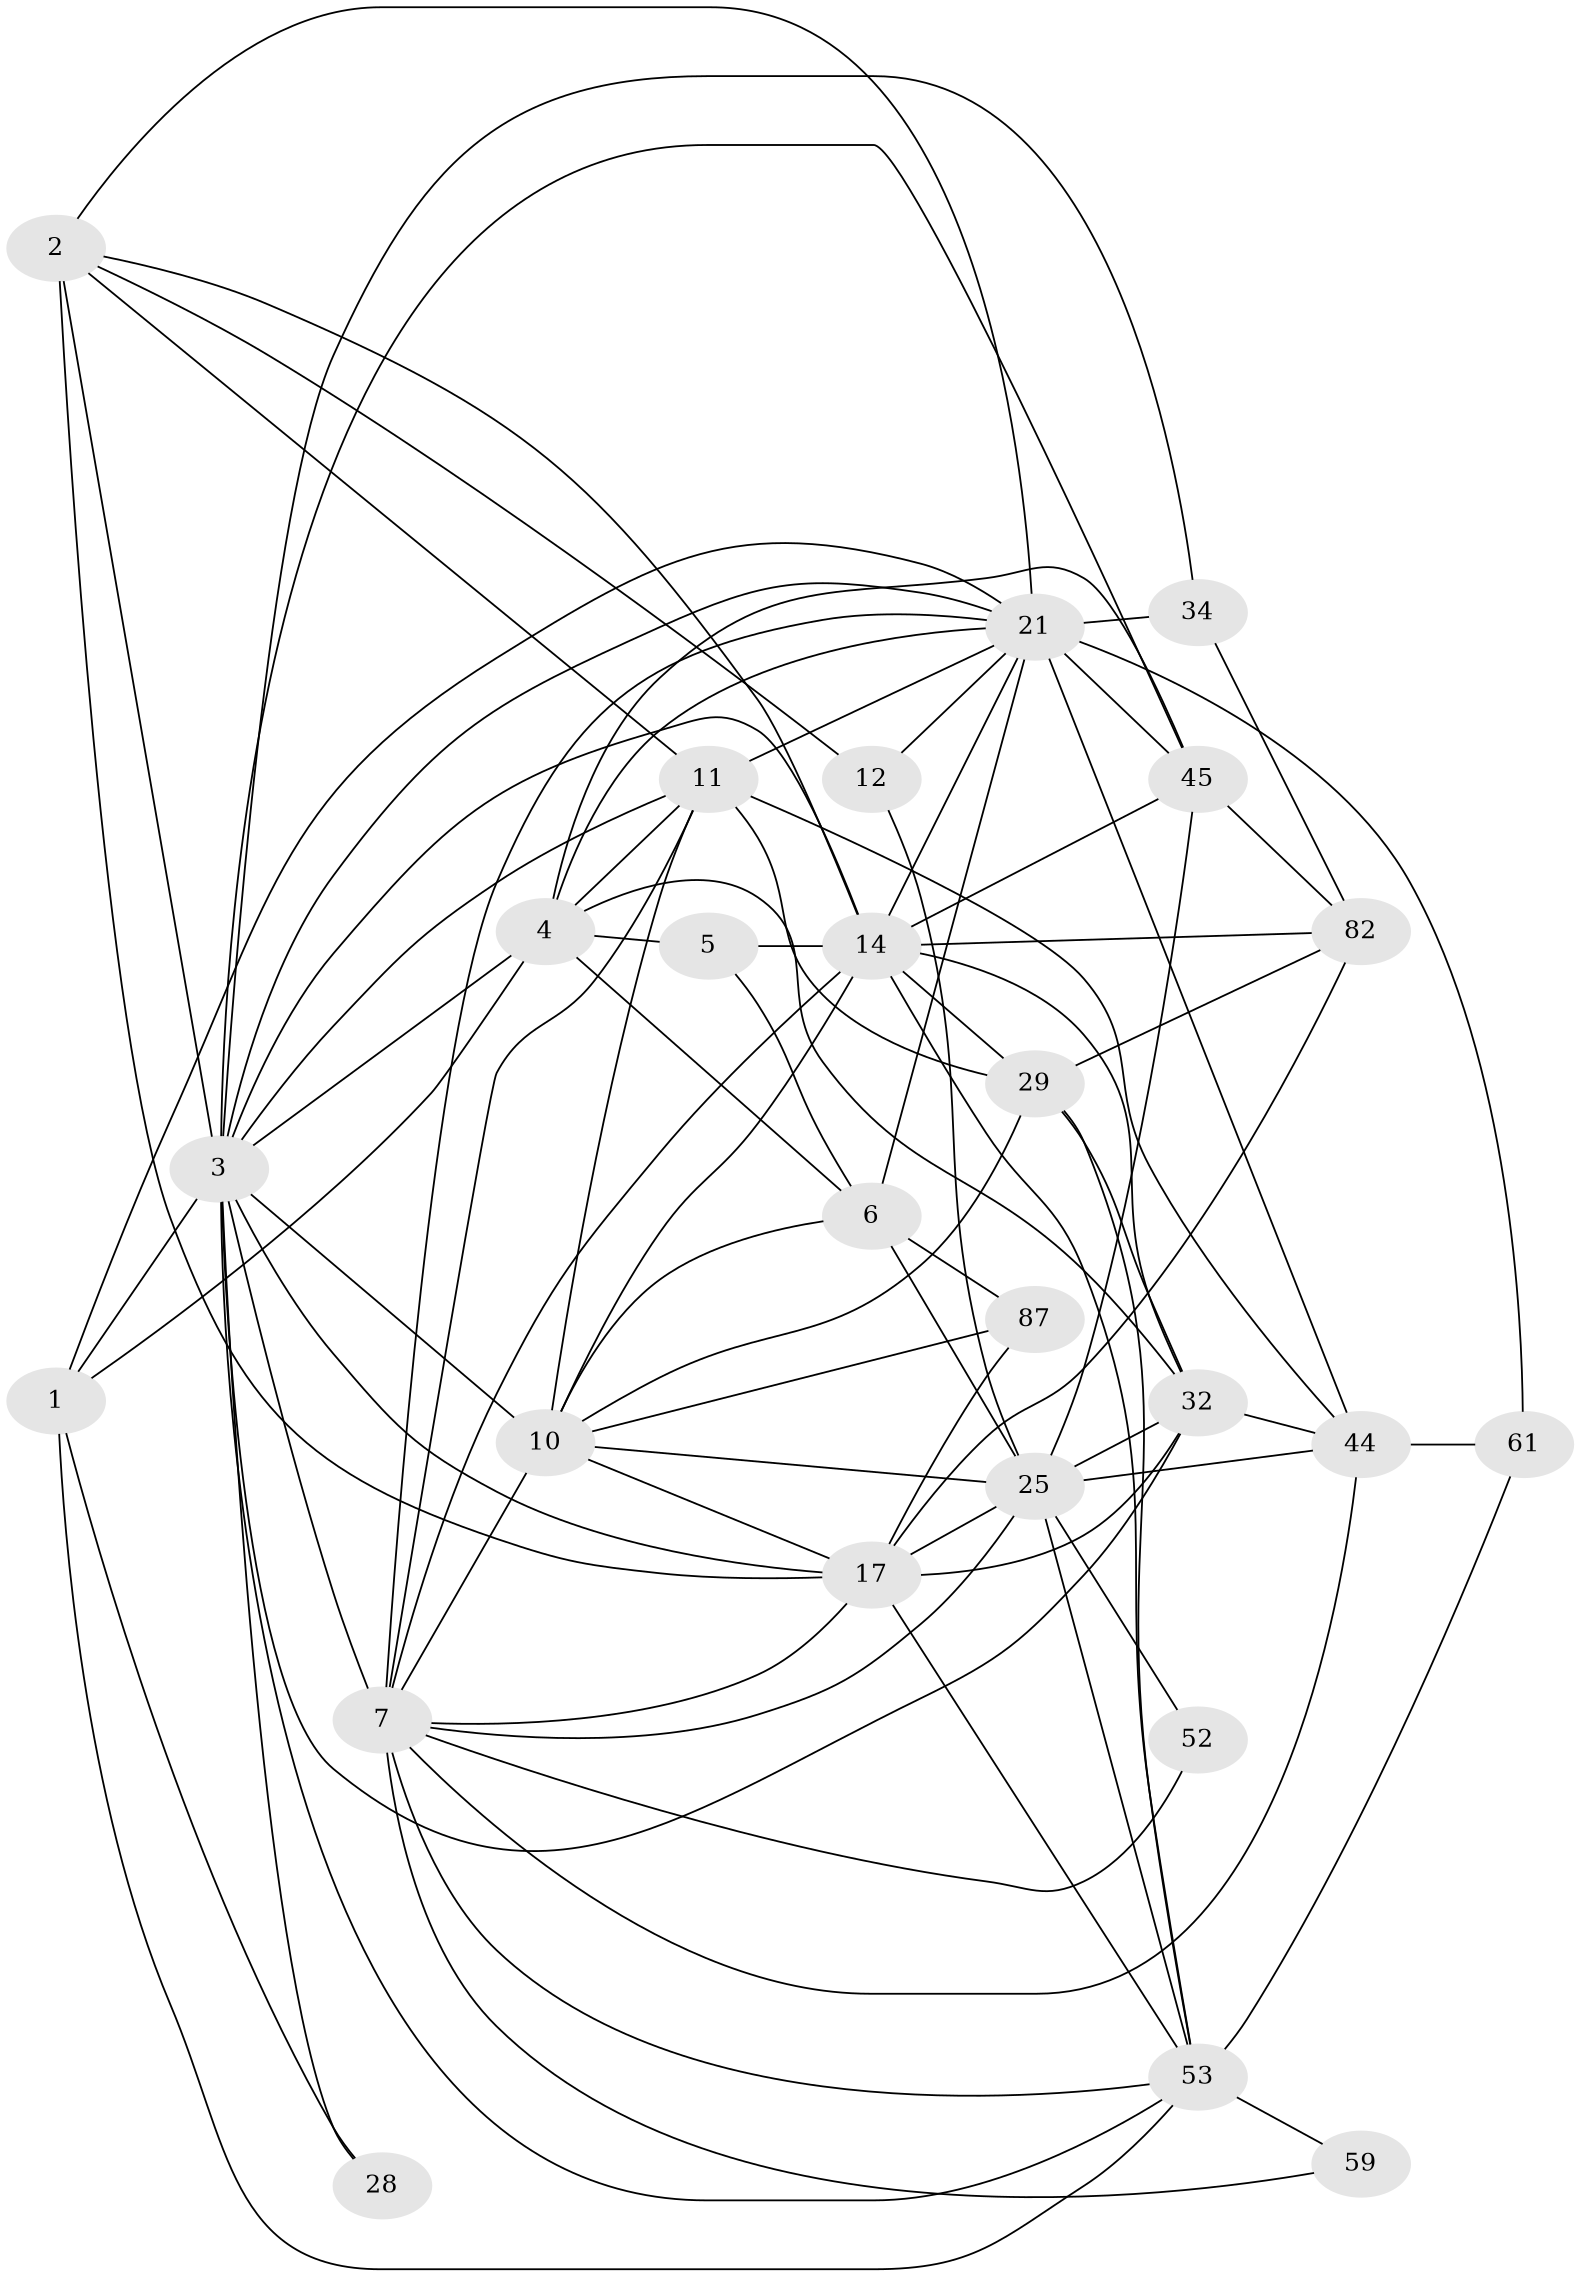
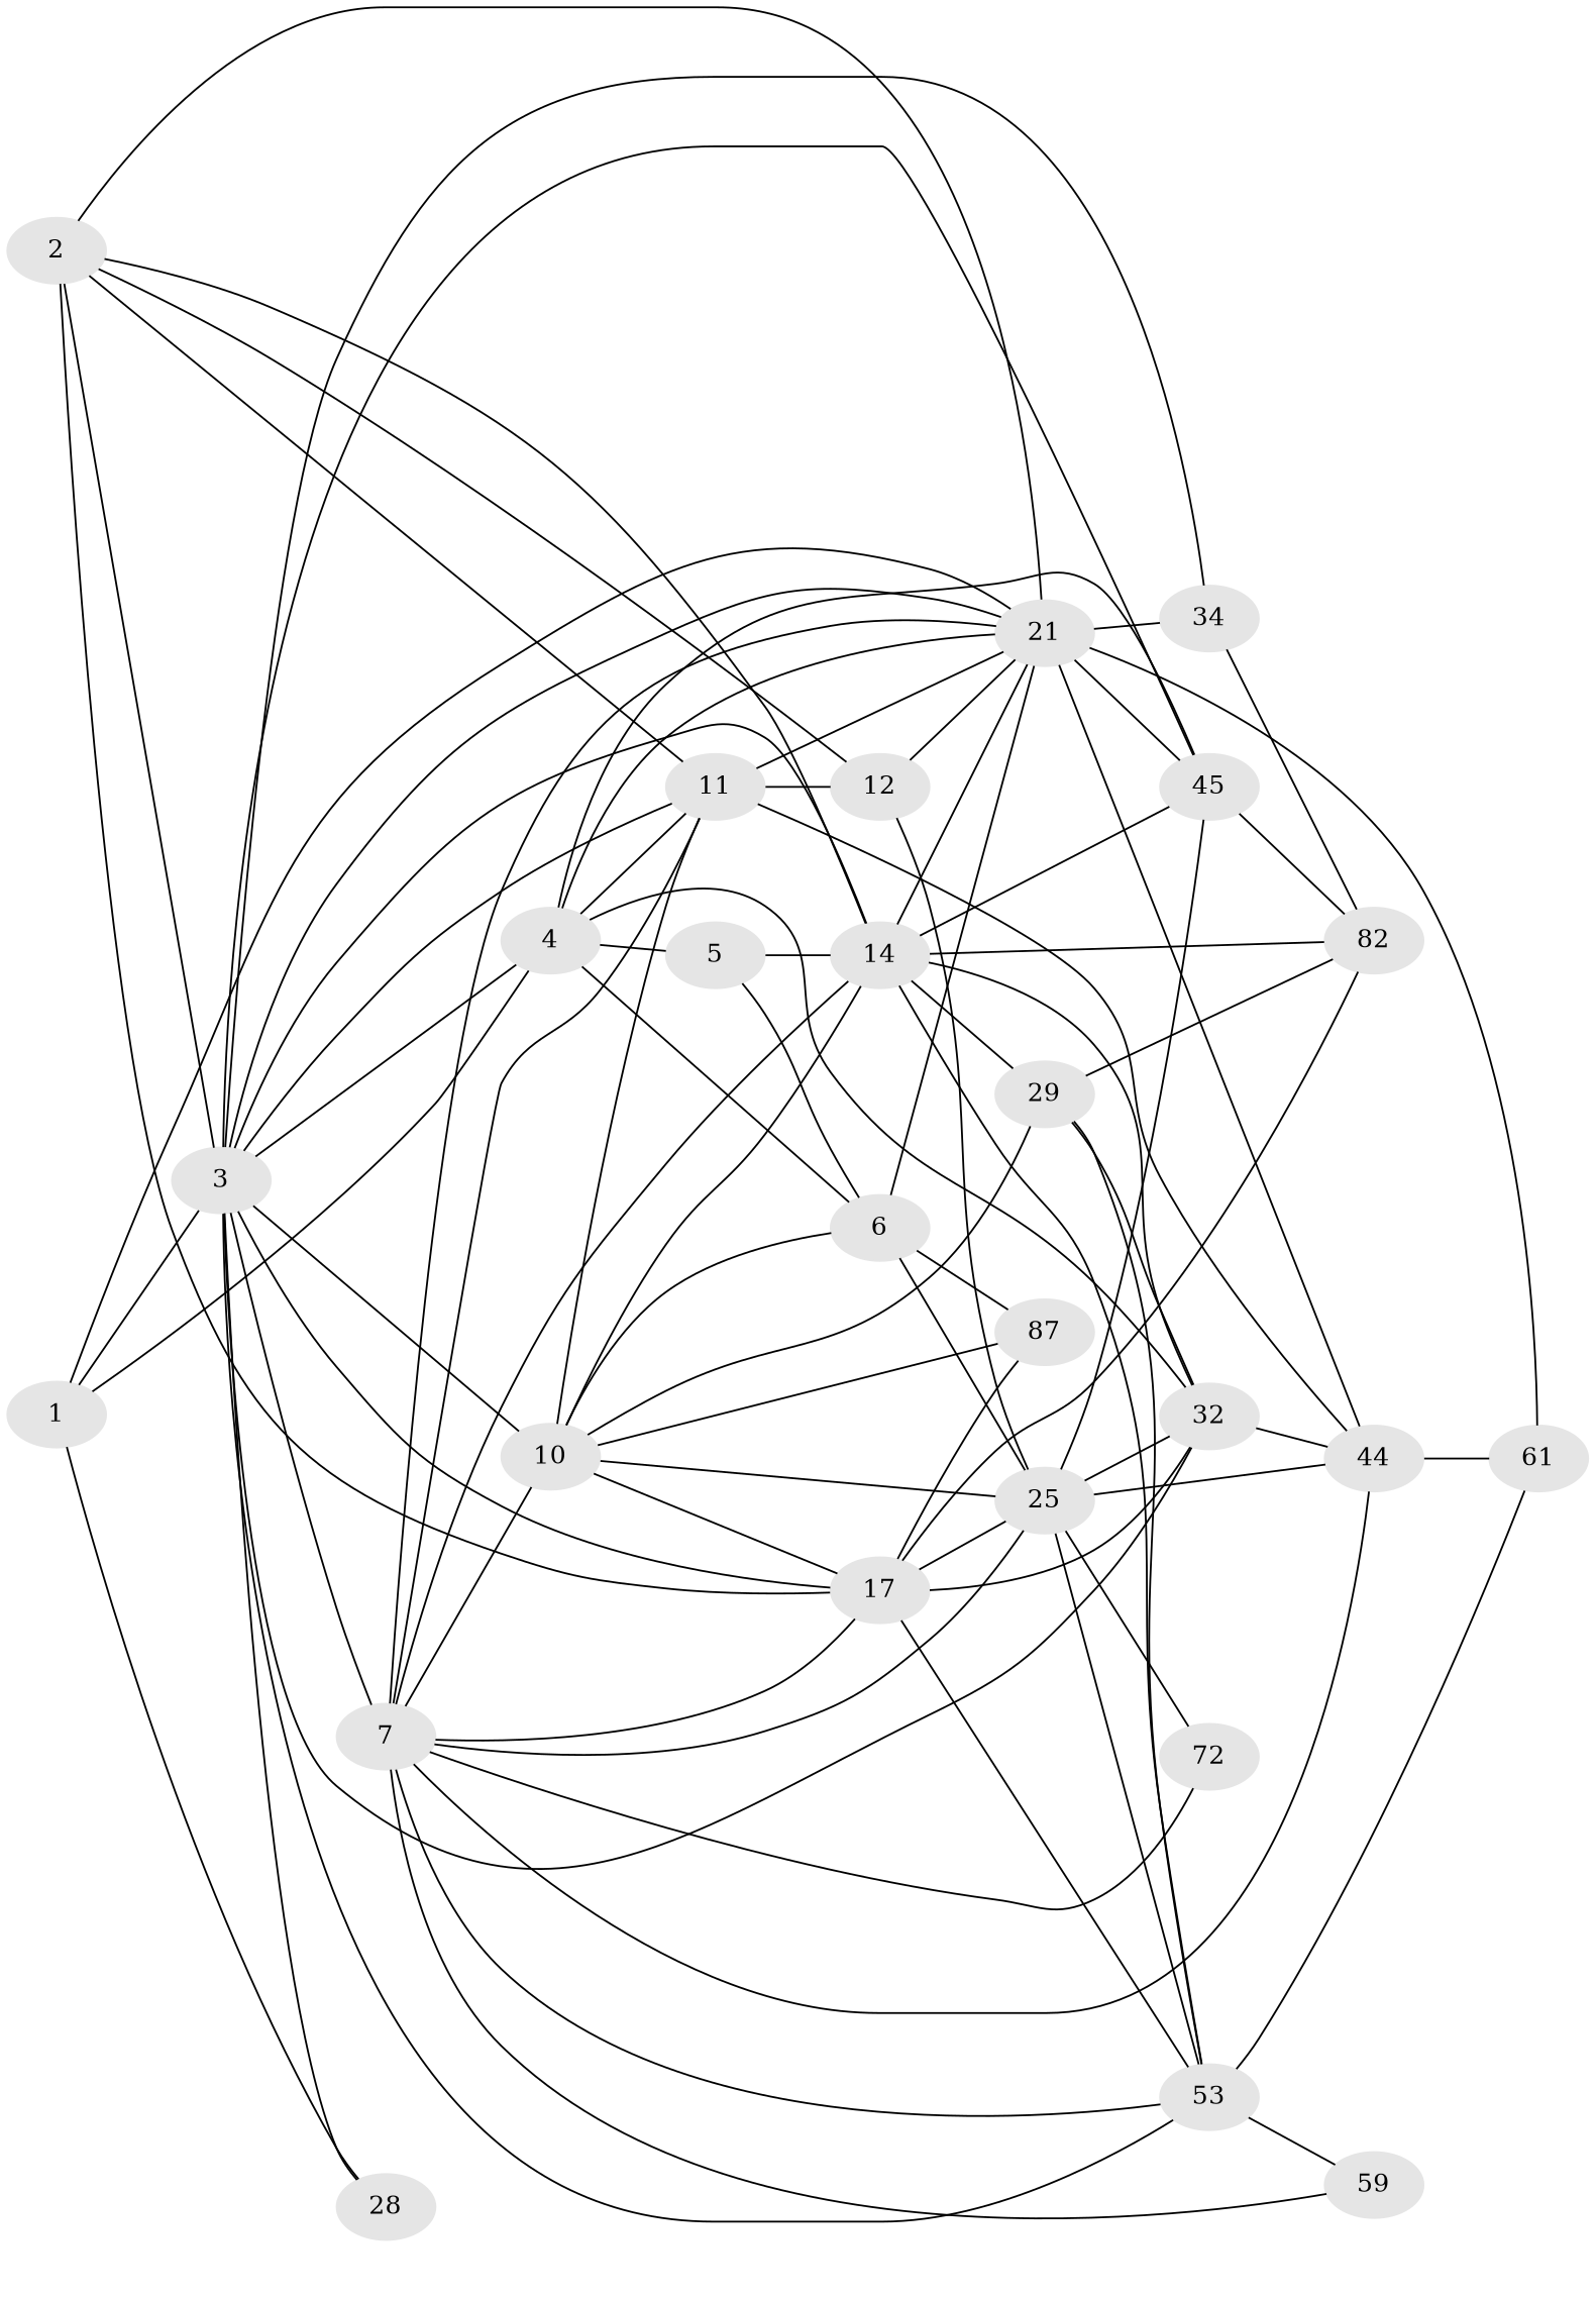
  graph {
    rankdir=LR
    node [color=gray90 style=filled]
    1 [super="+30+36"]
    3 [super="+89+43+56"]
    4 [super="+81+8+35"]
    21 [super="+37+26+46+73+42"]
    28
    53 [super="+68+80+63"]
    11 [super="+19+15"]
    14 [super="+18+16+33"]
    17 [super="+75+23+40+38"]
    7 [super="+74+60+67+83+9"]
    10 [super="+13"]
    32 [super="+52+54"]
    34 [super="+78"]
    45 [super="+55+50"]
    6 [super="+71"]
    5 [super="+84"]
    44 [super="+47"]
    61 [super="+77"]
    59
    2 [super="+65+76"]
    12 [super="+58"]
    29 [super="+41"]
    25 [super="+49+39"]
    82 [super="+86"]
    87
-   72 [label=52]
+   72
    1 -- 3
    1 -- 4
    1 -- 21 [weight=2]
    1 -- 28
-   1 -- 53 [weight=2]
    3 -- 4
    3 -- 21
    3 -- 28
    3 -- 53
    3 -- 11
    3 -- 14 [weight=2]
    3 -- 17
    3 -- 7
    3 -- 10
    3 -- 32 [weight=2]
    3 -- 34
    3 -- 45
    4 -- 21 [weight=4]
    4 -- 11
    4 -- 32
    4 -- 45
    4 -- 6
    4 -- 5
    21 -- 34
    21 -- 45
    21 -- 44
    21 -- 61
    53 -- 61
    53 -- 59
    11 -- 21 [weight=2]
    11 -- 44
-   11 -- 29
+   11 -- 12
    14 -- 21
    14 -- 53
    14 -- 32
    14 -- 45
    14 -- 29
    14 -- 82
    17 -- 53 [weight=3]
    17 -- 32
    17 -- 25
    17 -- 82
    17 -- 87
    7 -- 21
    7 -- 53 [weight=2]
    7 -- 11 [weight=3]
    7 -- 14
    7 -- 17
    7 -- 10 [weight=2]
    7 -- 44
    7 -- 59
    7 -- 25
    7 -- 72
    10 -- 11
    10 -- 14 [weight=2]
    10 -- 17 [weight=2]
    10 -- 6
    10 -- 29
    10 -- 25 [weight=2]
    10 -- 87
    32 -- 44
    34 -- 82
    45 -- 82
    6 -- 21
    6 -- 25
    6 -- 87
    5 -- 14
    5 -- 6
    44 -- 61
    2 -- 3
    2 -- 21
    2 -- 11
    2 -- 14
    2 -- 17
    2 -- 12
    12 -- 21
    12 -- 25
    29 -- 53
    29 -- 32
    29 -- 82
    25 -- 53
    25 -- 32
    25 -- 45
    25 -- 44 [weight=2]
    25 -- 72
  }
